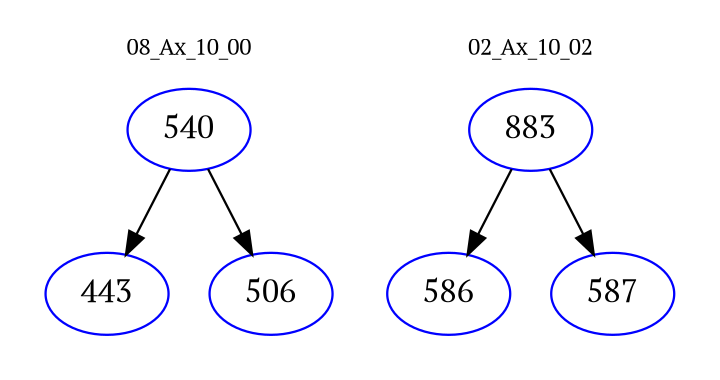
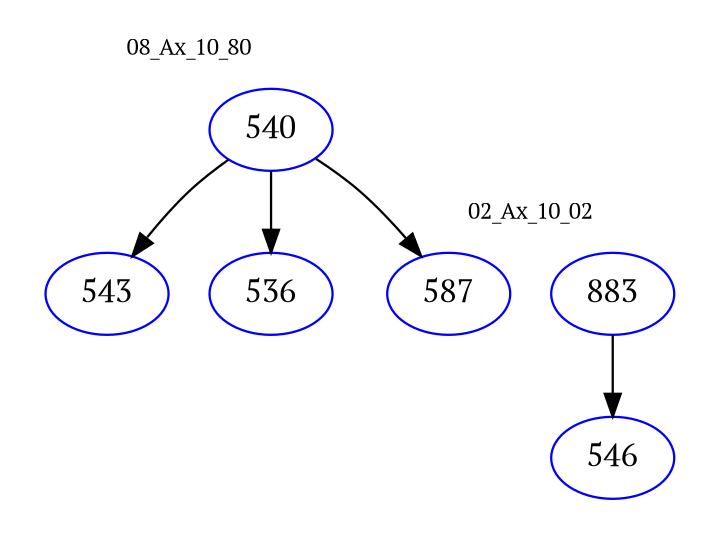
  digraph {
    fontname="PT Serif"
    node [color=blue fontname="PT Serif"]
    edge [color=black fontname="PT Serif"]
    n1 [label=540]
-   n2 [label=443]
-   n3 [label=506]
+   n2 [label=543]
+   n3 [label=536]
    n4 [label=883]
-   n5 [label=586]
+   n5 [label=546]
    n6 [label=587]
    subgraph cluster_1 {
      color=white
      fontsize=10
-     label="08_Ax_10_00"
+     label="08_Ax_10_80"
      n1
      n2
      n3
    }
    subgraph cluster_2 {
      color=white
      fontsize=10
      label="02_Ax_10_02"
      n4
      n5
      n6
    }
    n1 -> n2
    n1 -> n3
    n4 -> n5
-   n4 -> n6
+   n1 -> n6
  }
